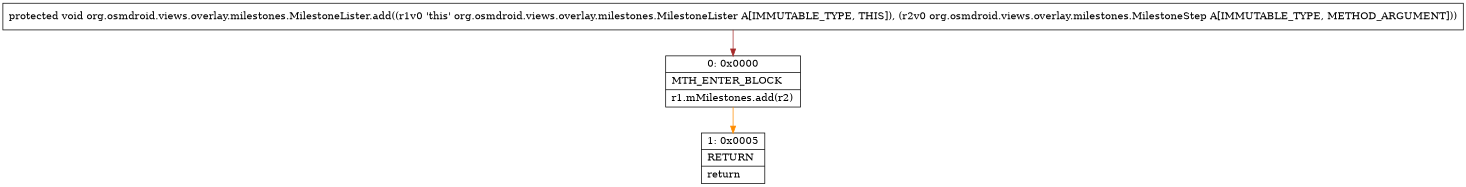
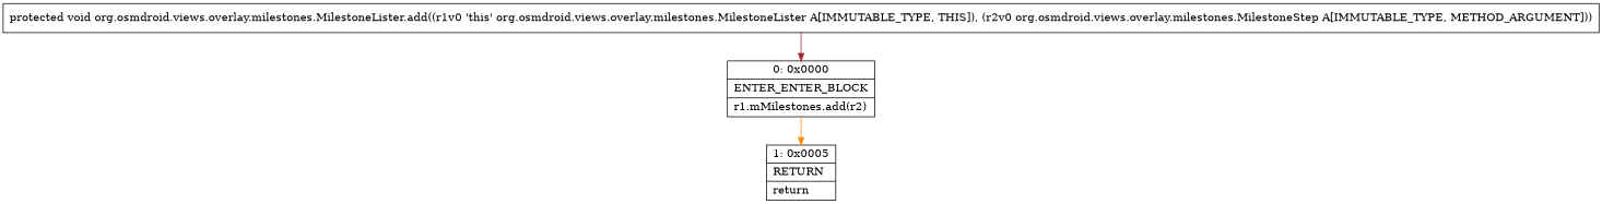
  digraph {
    node [shape=record]
-   n1 [label="{0\:\ 0x0000|MTH_ENTER_BLOCK\l|r1.mMilestones.add(r2)\l}"]
+   n1 [label="{0\:\ 0x0000|ENTER_ENTER_BLOCK\l|r1.mMilestones.add(r2)\l}"]
    n2 [label="{1\:\ 0x0005|RETURN\l|return\l}"]
    n3 [label="{protected void org.osmdroid.views.overlay.milestones.MilestoneLister.add((r1v0 'this' org.osmdroid.views.overlay.milestones.MilestoneLister A[IMMUTABLE_TYPE, THIS]), (r2v0 org.osmdroid.views.overlay.milestones.MilestoneStep A[IMMUTABLE_TYPE, METHOD_ARGUMENT])) }"]
    n1 -> n2 [color=darkorange]
    n3 -> n1 [color=brown]
  }
